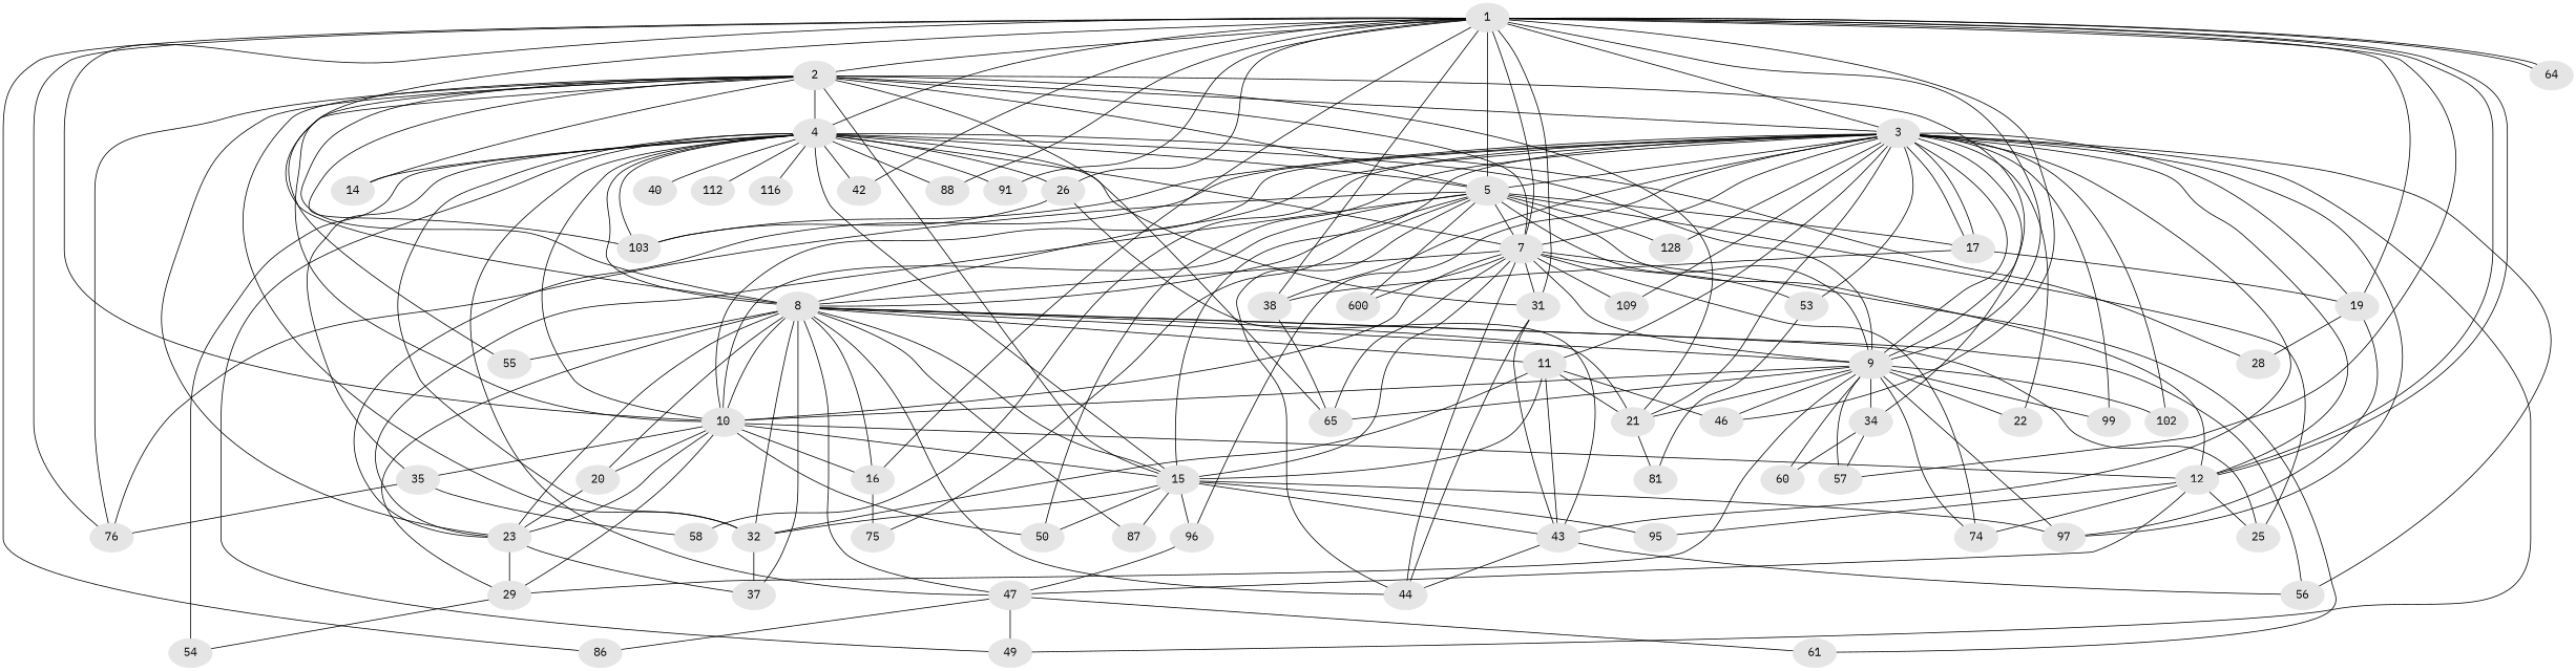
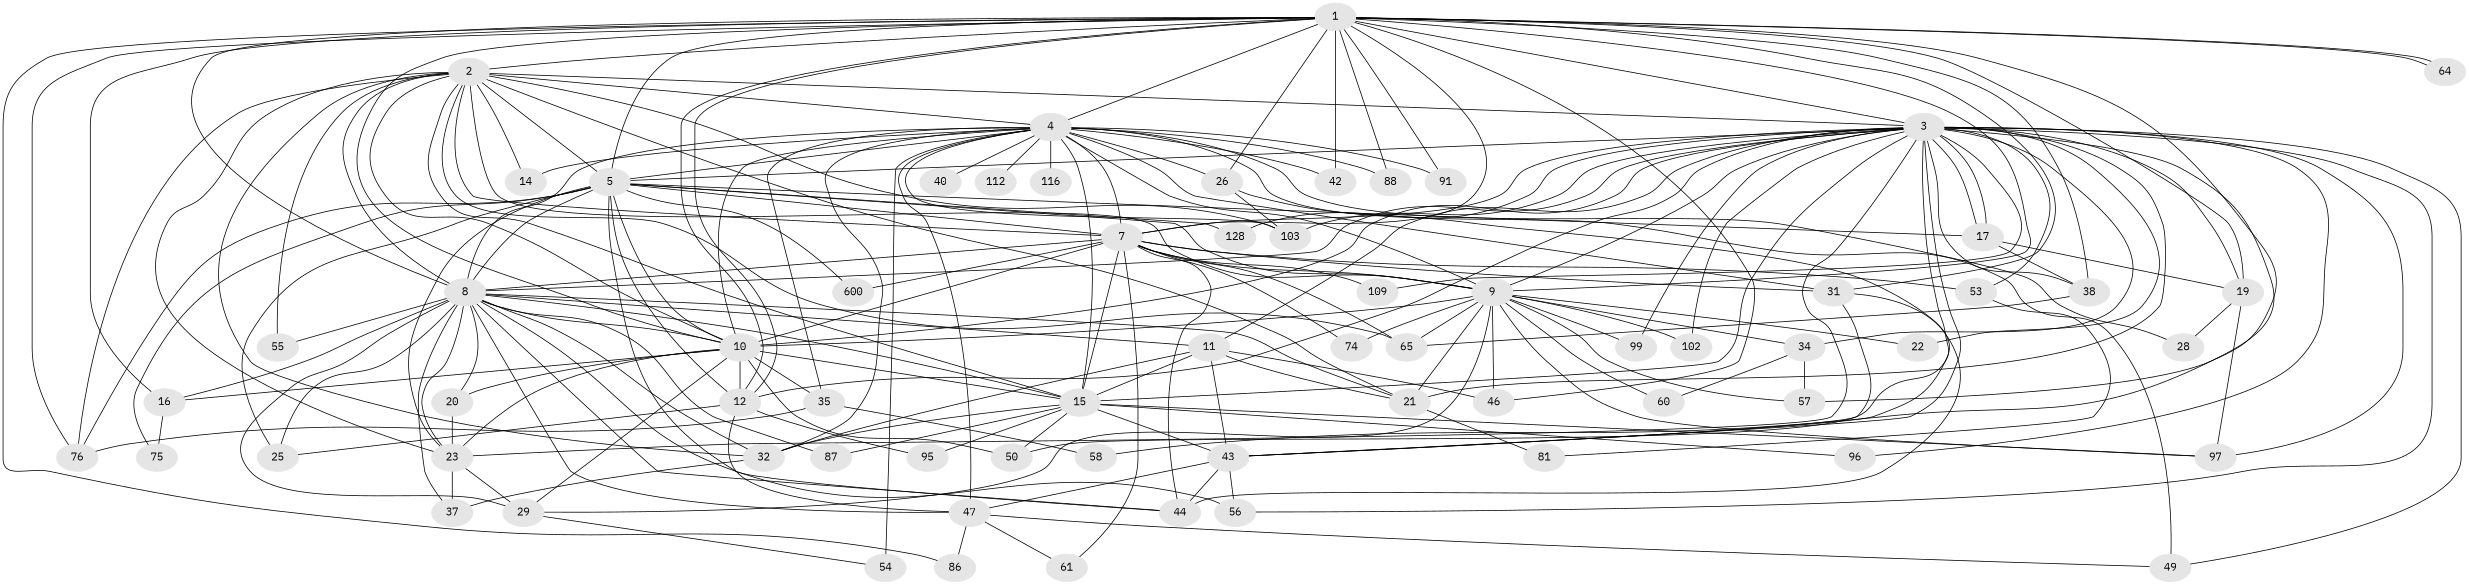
  graph {
    fontname="IBM Plex Mono"
    node [color=gray90 fontname="IBM Plex Mono" style=filled]
    edge [fontname="IBM Plex Mono"]
    1 [super="+67"]
    2 [super="+63"]
    3 [super="+94"]
    4 [super="+6"]
    5
    7 [super="+62"]
    8 [super="+39+84+105+30+13"]
    9
    10
    12 [super="+18"]
    16
    19 [super="+111"]
    26
    31 [super="+66+82"]
    38 [super="+113+92"]
    42
    46 [super="+83"]
    57 [super="+85"]
    64
    76
    86
    88
    91
    14
    15 [super="+59+69+114+33+45+80"]
    21 [super="+51+70"]
    23 [super="+41+98+36"]
    32 [super="+125"]
    55
    65 [super="+73"]
    103 [super="+104"]
    11
    17 [super="+24"]
    22
    34 [super="+115"]
    43 [super="+79"]
    49 [super="+117"]
    50 [super="+78"]
    53
    56
    58
    96
    97 [super="+131"]
    99
    102
    109
    128
    28 [super="+77"]
    35 [super="+122"]
    40
    47 [super="+48+71"]
    54 [super="+129"]
    112
    116
    25
    44
    75
    n58 [label=600]
    61
    74
    20
    29
    37
    87
    60
    95
    81
    1 -- 2
    1 -- 3
    1 -- 4 [weight=2]
    1 -- 5
    1 -- 7 [weight=2]
    1 -- 8 [weight=2]
    1 -- 9
    1 -- 10
    1 -- 12 [weight=2]
    1 -- 12
    1 -- 16
    1 -- 19 [weight=2]
    1 -- 26
    1 -- 31
    1 -- 38
    1 -- 42
    1 -- 46
    1 -- 57
    1 -- 64
    1 -- 64
    1 -- 76
    1 -- 86
    1 -- 88
    1 -- 91
    2 -- 3
    2 -- 4 [weight=2]
    2 -- 5
    2 -- 7
    2 -- 8
    2 -- 9
    2 -- 10
    2 -- 76
    2 -- 14
    2 -- 15
    2 -- 21
    2 -- 23
    2 -- 32
    2 -- 55
    2 -- 65
    2 -- 103
    3 -- 5
    3 -- 7
    3 -- 8
    3 -- 9
    3 -- 10
    3 -- 12
    3 -- 19
    3 -- 38
    3 -- 15
    3 -- 21 [weight=2]
    3 -- 23
    3 -- 103
    3 -- 11
    3 -- 17
    3 -- 17
    3 -- 22
    3 -- 34 [weight=2]
    3 -- 43
    3 -- 49
    3 -- 50
    3 -- 53
    3 -- 56
    3 -- 58
    3 -- 96
    3 -- 97
    3 -- 99
    3 -- 102
    3 -- 109
    3 -- 128
    4 -- 5 [weight=2]
    4 -- 7 [weight=2]
    4 -- 8 [weight=3]
    4 -- 9 [weight=2]
    4 -- 10 [weight=2]
    4 -- 26
    4 -- 31
    4 -- 42
    4 -- 88
    4 -- 91
    4 -- 14
    4 -- 15 [weight=4]
    4 -- 32
    4 -- 103
    4 -- 49
    4 -- 28 [weight=2]
    4 -- 35
    4 -- 40
    4 -- 47
    4 -- 54 [weight=2]
    4 -- 112 [weight=2]
    4 -- 116 [weight=2]
    5 -- 7
    5 -- 8
    5 -- 9
    5 -- 10
    5 -- 12 [weight=2]
    5 -- 76
    5 -- 23
    5 -- 17
    5 -- 128
    5 -- 25
    5 -- 44
    5 -- 75
    5 -- n58
    7 -- 8
    7 -- 9
    7 -- 10
    7 -- 31
    7 -- 15
    7 -- 65
    7 -- 53
    7 -- 109
    7 -- 44
    7 -- n58
    7 -- 61
    7 -- 74
-   8 -- 9
    8 -- 10 [weight=2]
    8 -- 16
    8 -- 15
    8 -- 21
    8 -- 23
    8 -- 32
    8 -- 55
    8 -- 11
    8 -- 56
    8 -- 47
    8 -- 25
    8 -- 44
    8 -- 20
    8 -- 29
    8 -- 37
    8 -- 87
    9 -- 10
    9 -- 46
    9 -- 57
    9 -- 21
    9 -- 65
    9 -- 22
    9 -- 34
    9 -- 97
    9 -- 99
    9 -- 102
    9 -- 74
    9 -- 29
    9 -- 60
    10 -- 12
    10 -- 16
    10 -- 15
    10 -- 23
    10 -- 50
    10 -- 35
    10 -- 20
    10 -- 29
    12 -- 47
    12 -- 25
-   12 -- 74
    12 -- 95
    16 -- 75
    19 -- 97
    19 -- 28
    26 -- 103
    26 -- 43
    31 -- 43
    31 -- 44
    38 -- 65
    15 -- 32
    15 -- 43
    15 -- 50
    15 -- 96
    15 -- 97
    15 -- 87
    15 -- 95
    21 -- 81
    23 -- 29
    23 -- 37
    32 -- 37
    11 -- 46
    11 -- 15
    11 -- 21
    11 -- 32
    11 -- 43
    17 -- 19
    17 -- 38
    34 -- 57
    34 -- 60
    43 -- 56
-   96 -- 47
+   43 -- 47
    43 -- 44
    53 -- 81
    35 -- 76
    35 -- 58
    47 -- 86
    47 -- 49
    47 -- 61
    20 -- 23
    29 -- 54
  }
